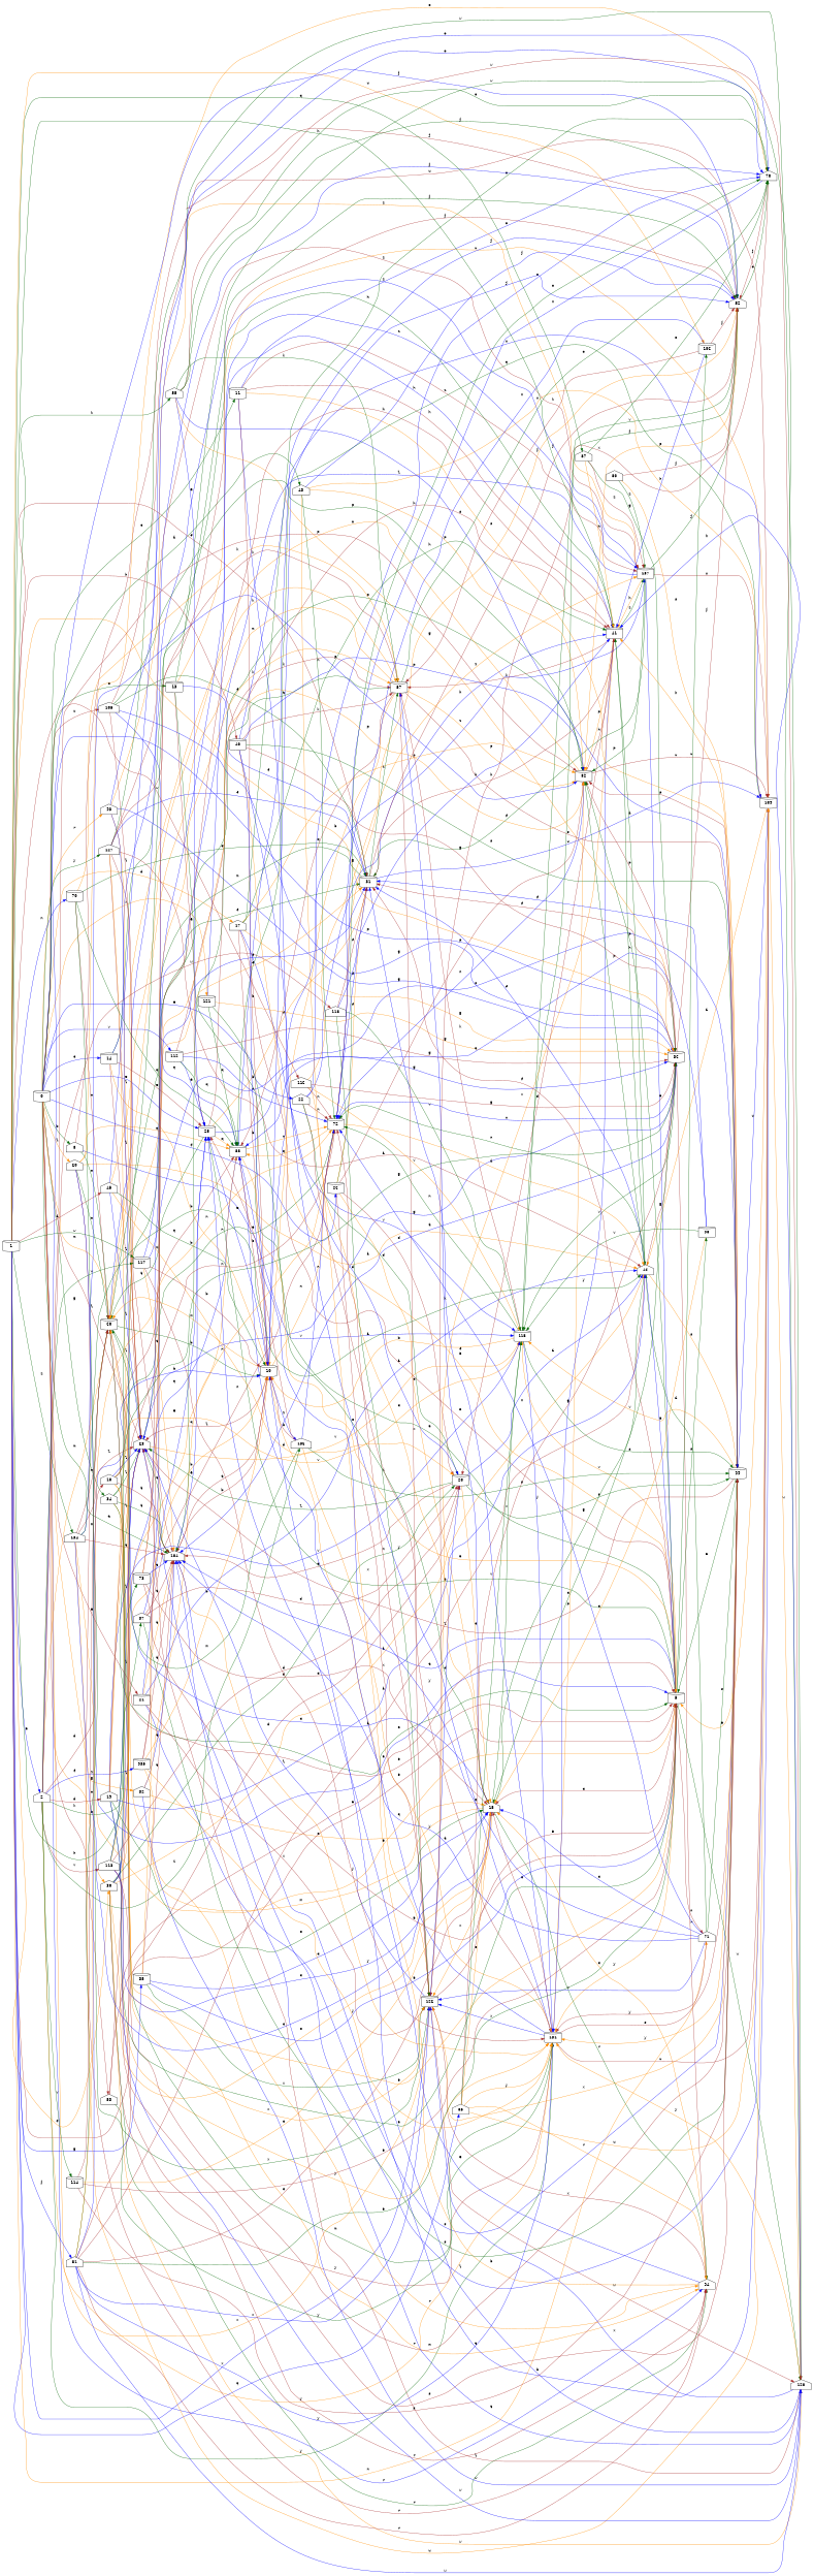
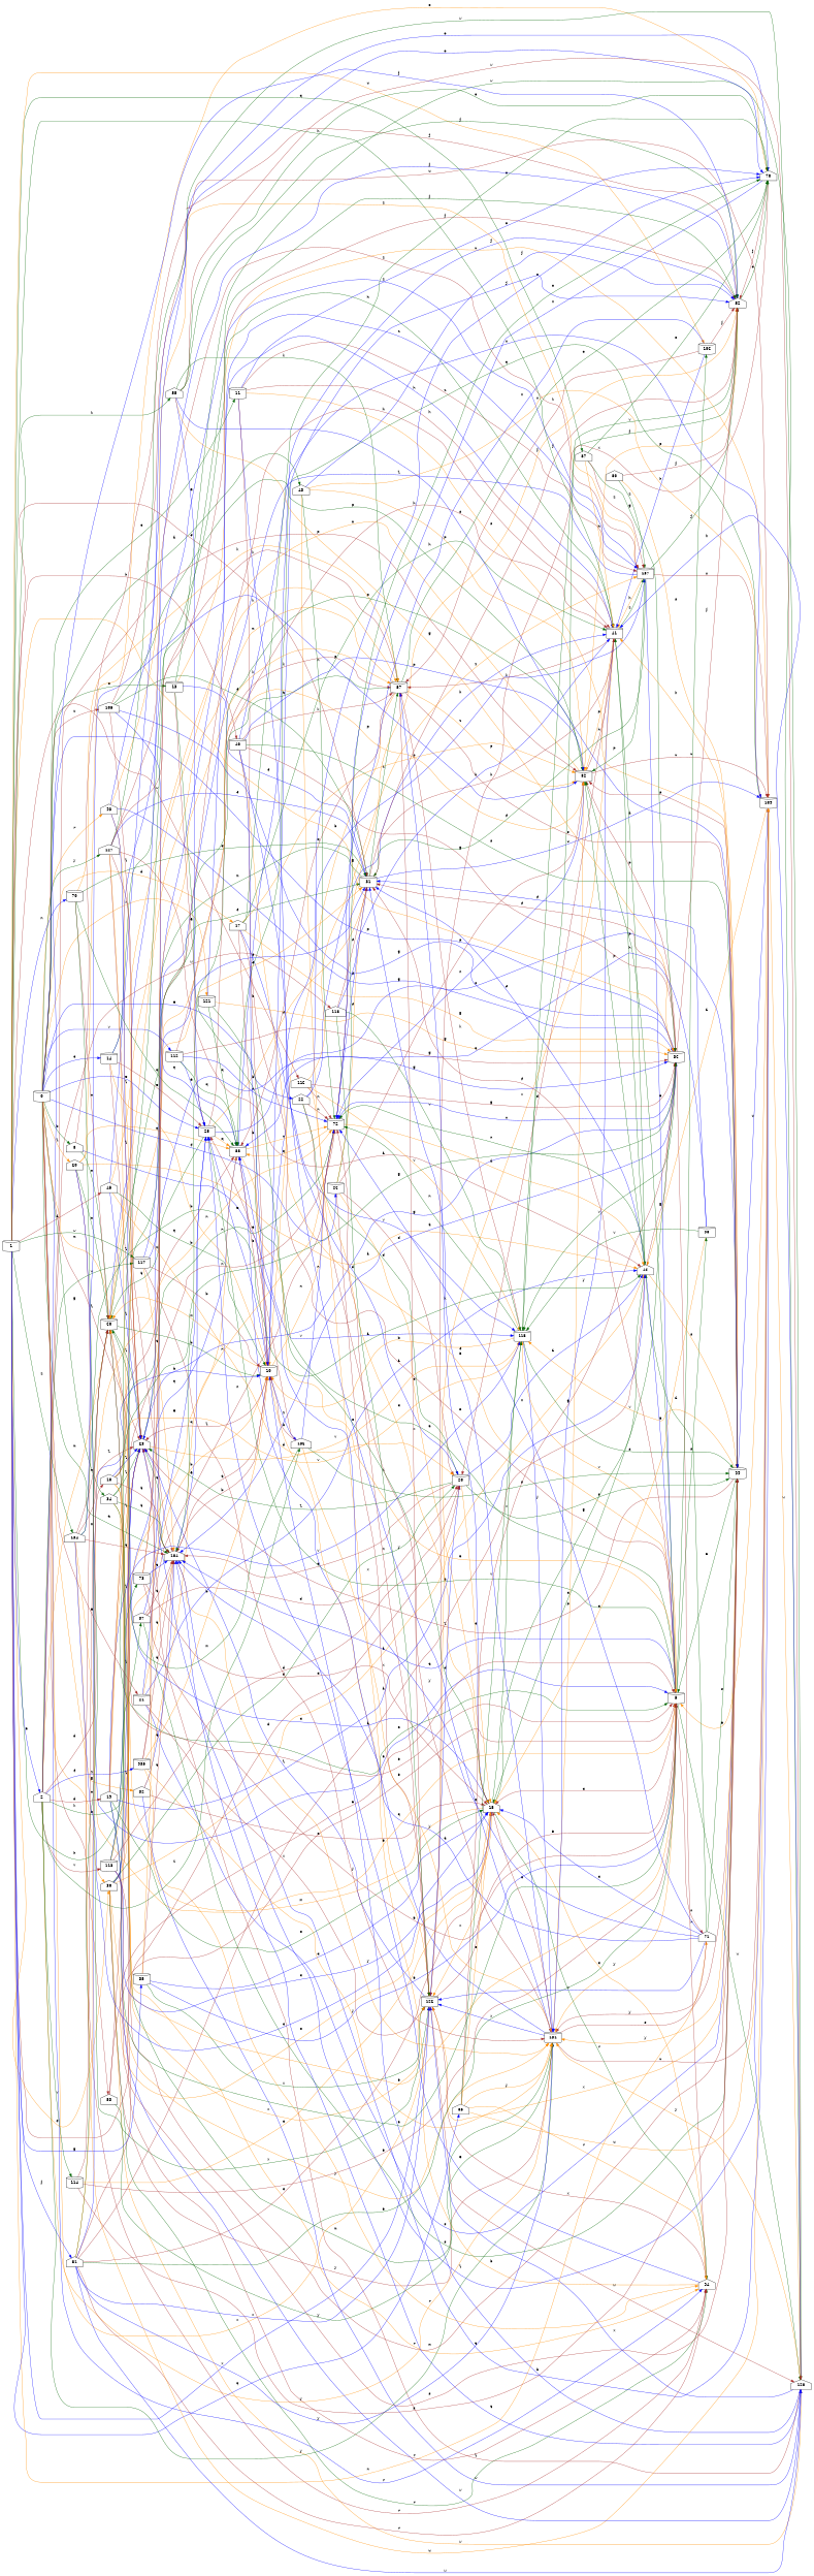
  strict digraph {
    fontname="DejaVu Sans Mono"
    rankdir=LR
    node [fontname="DejaVu Sans Mono" shape=cylinder]
    edge [color=brown fontname="DejaVu Sans Mono"]
    8 [shape=house]
    0
    11
    13
    14
    17 [shape=house]
    21
    22 [shape=house]
    25
    26
    30 [shape=house]
    32 [shape=house]
    34 [shape=house]
    43 [shape=house]
    53 [shape=house]
    60 [shape=house]
    63 [shape=house]
    68
    93 [shape=house]
    94 [shape=house]
    104 [shape=house]
    105 [shape=house]
    112
    121
    127 [shape=house]
    131
    36
    115
    109
    41
    10
    137
    78 [shape=house]
    99
    5
    31
    120 [shape=house]
    82
    126
    46 [shape=house]
    72
    20
    88
    15 [shape=house]
    52 [shape=house]
    80 [shape=house]
    57
    1
    2 [shape=house]
    35
    37 [shape=house]
    40
    45 [shape=house]
    51 [shape=house]
    55 [shape=house]
    70
    71 [shape=house]
    85 [shape=house]
    87 [shape=house]
    106
    116 [shape=house]
    117
    134 [shape=house]
    18 [shape=house]
    19 [shape=house]
    73
-   113 [shape=house]
+   113
    114
    118 [shape=house]
    n70 [label=935]
    136 [shape=house]
    98
    8 -> 68 [color=darkgreen label=m]
    8 -> 115 [color=blue label=v]
    8 -> 109 [label=u]
    0 -> 8 [color=darkgreen label=b]
    0 -> 11 [color=darkgreen label=c]
    0 -> 13 [color=darkgreen label=c]
    0 -> 14 [color=blue label=c]
    0 -> 17 [color=darkorange label=d]
    0 -> 21 [label=e]
    0 -> 22 [color=blue label=e]
    0 -> 25 [color=blue label=e]
    0 -> 26 [color=blue label=f]
    0 -> 30 [color=darkorange label=f]
    0 -> 32 [color=darkorange label=g]
    0 -> 34 [color=darkgreen label=g]
    0 -> 43 [color=darkgreen label=i]
    0 -> 53 [label=k]
    0 -> 60 [color=darkorange label=l]
    0 -> 63 [label=l]
    0 -> 68 [color=darkorange label=m]
    0 -> 93 [color=darkorange label=r]
    0 -> 94 [color=blue label=r]
    0 -> 104 [color=darkgreen label=t]
    0 -> 105 [label=u]
    0 -> 112 [color=blue label=v]
    0 -> 121 [color=darkorange label=x]
    0 -> 127 [color=darkgreen label=y]
    0 -> 131 [color=darkorange label=y]
    0 -> 36 [color=blue label=p]
    11 -> 131 [color=blue label=y]
    11 -> 41 [label=h]
    11 -> 10 [label=b]
    11 -> 137 [label=z]
    11 -> 78 [color=blue label=o]
    11 -> 99 [color=darkorange label=s]
    13 -> 25 [label=e]
    13 -> 109 [color=darkorange label=u]
    13 -> 5 [color=darkgreen label=a]
    13 -> 31 [color=blue label=f]
    13 -> 120 [color=darkgreen label=w]
    14 -> 25 [label=e]
    14 -> 63 [label=l]
    14 -> 41 [color=darkgreen label=h]
    14 -> 10 [color=darkorange label=b]
    14 -> 137 [color=blue label=z]
    17 -> 36 [color=darkorange label=g]
    17 -> 115 [color=blue label=v]
    17 -> 41 [color=darkgreen label=h]
    17 -> 10 [label=b]
    17 -> 78 [color=darkgreen label=o]
    17 -> 5 [label=a]
    17 -> 82 [color=darkorange label=p]
    21 -> 25 [color=blue label=e]
    21 -> 104 [color=darkorange label=t]
    21 -> 99 [color=blue label=s]
    21 -> 126 [label=x]
    21 -> 46 [color=blue label=i]
    22 -> 131 [label=y]
    22 -> 41 [color=blue label=h]
    22 -> 78 [color=blue label=o]
    22 -> 72 [label=n]
    22 -> 20 [color=darkgreen label=d]
    25 -> 68 [color=darkgreen label=m]
    25 -> 41 [label=h]
    25 -> 99 [color=blue label=s]
    25 -> 5 [color=darkgreen label=a]
    25 -> 31 [color=darkorange label=f]
    25 -> 88 [color=darkorange label=q]
    26 -> 78 [color=darkgreen label=o]
    26 -> 31 [color=darkorange label=f]
    26 -> 82 [label=p]
    26 -> 126 [label=x]
    26 -> 20 [label=d]
    26 -> 15 [color=darkorange label=c]
    30 -> 63 [color=blue label=l]
    30 -> 94 [color=darkgreen label=r]
    30 -> 131 [label=y]
    30 -> 10 [color=darkorange label=b]
    30 -> 31 [color=darkgreen label=f]
    30 -> 120 [color=darkorange label=w]
    30 -> 46 [color=darkorange label=i]
    30 -> 20 [color=darkgreen label=d]
    30 -> 88 [color=blue label=q]
    30 -> 15 [color=darkorange label=c]
    32 -> 104 [color=blue label=t]
    32 -> 120 [color=blue label=w]
    32 -> 88 [color=darkorange label=q]
-   32 -> 15 [color=darkorange label=c]
+   32 -> 15 [label=c]
    34 -> 63 [color=darkgreen label=l]
    34 -> 104 [color=darkgreen label=t]
    34 -> 131 [color=darkorange label=y]
    34 -> 5 [color=darkgreen label=a]
    34 -> 72 [color=darkgreen label=n]
    43 -> 109 [color=darkorange label=u]
    43 -> 82 [color=darkorange label=p]
    43 -> 126 [color=darkorange label=x]
    43 -> 72 [color=darkgreen label=n]
    43 -> 52 [color=blue label=j]
    53 -> 63 [label=l]
    53 -> 5 [label=a]
    53 -> 126 [color=darkgreen label=x]
    60 -> 68 [color=darkgreen label=m]
    60 -> 94 [label=r]
    60 -> 78 [color=darkorange label=o]
    60 -> 5 [color=blue label=a]
    60 -> 46 [color=darkorange label=i]
    60 -> 88 [color=darkorange label=q]
    63 -> 104 [color=darkgreen label=t]
    63 -> 36 [color=blue label=g]
    63 -> 115 [color=darkorange label=v]
    63 -> 82 [color=darkgreen label=p]
    68 -> 63 [color=darkgreen label=l]
    68 -> 10 [color=darkgreen label=b]
    68 -> 5 [label=a]
    68 -> 52 [color=blue label=j]
    93 -> 63 [color=darkorange label=l]
    93 -> 36 [color=blue label=g]
    93 -> 137 [color=darkorange label=z]
    93 -> 78 [color=blue label=o]
    93 -> 15 [color=blue label=c]
    94 -> 25 [color=blue label=e]
    94 -> 10 [color=darkorange label=b]
    94 -> 126 [label=x]
    94 -> 15 [color=darkorange label=c]
    104 -> 25 [color=blue label=e]
    104 -> 131 [color=darkorange label=y]
    104 -> 10 [label=b]
    105 -> 63 [label=l]
    105 -> 36 [color=blue label=g]
    105 -> 31 [color=darkgreen label=f]
    105 -> 82 [color=darkgreen label=p]
    105 -> 88 [color=blue label=q]
    105 -> 52 [label=j]
    112 -> 25 [color=blue label=e]
    112 -> 36 [label=g]
    112 -> 72 [color=blue label=n]
    112 -> 88 [color=darkgreen label=q]
    112 -> 57 [label=k]
    121 -> 36 [color=darkorange label=g]
    121 -> 41 [color=blue label=h]
    121 -> 88 [color=darkgreen label=q]
    121 -> 15 [color=darkgreen label=c]
    127 -> 63 [label=l]
    127 -> 94 [color=darkorange label=r]
    127 -> 104 [label=t]
    127 -> 137 [label=z]
    127 -> 31 [color=blue label=f]
    127 -> 120 [color=darkgreen label=w]
    127 -> 46 [label=i]
    127 -> 57 [label=k]
    131 -> 68 [color=darkgreen label=m]
    131 -> 109 [label=u]
    131 -> 99 [label=s]
    131 -> 31 [color=blue label=f]
    131 -> 82 [color=darkorange label=p]
    131 -> 126 [color=blue label=x]
    131 -> 88 [color=blue label=q]
    131 -> 15 [label=c]
    36 -> 94 [label=r]
    36 -> 104 [color=blue label=t]
    36 -> 115 [color=darkgreen label=v]
    36 -> 31 [label=f]
    36 -> 82 [label=p]
    36 -> 72 [color=blue label=n]
    36 -> 52 [label=j]
    115 -> 131 [color=blue label=y]
    115 -> 10 [color=darkorange label=b]
    115 -> 99 [color=darkgreen label=s]
    115 -> 72 [color=darkgreen label=n]
    115 -> 52 [color=darkgreen label=j]
    115 -> 57 [label=k]
    109 -> 63 [color=blue label=l]
    109 -> 104 [color=blue label=t]
    109 -> 5 [color=darkorange label=a]
    109 -> 120 [color=darkorange label=w]
    109 -> 46 [color=darkorange label=i]
    109 -> 88 [color=darkgreen label=q]
    41 -> 131 [color=blue label=y]
    41 -> 137 [color=darkgreen label=z]
    41 -> 82 [color=darkorange label=p]
    41 -> 126 [color=darkorange label=x]
    41 -> 46 [color=darkgreen label=i]
    41 -> 20 [label=d]
    41 -> 57 [label=k]
    10 -> 25 [color=blue label=e]
    10 -> 63 [label=l]
    10 -> 68 [color=darkorange label=m]
    10 -> 104 [label=t]
    10 -> 137 [color=blue label=z]
    10 -> 72 [color=darkorange label=n]
    10 -> 52 [color=blue label=j]
    10 -> 136 [color=blue label=z]
    137 -> 63 [color=blue label=l]
    137 -> 109 [label=u]
    137 -> 41 [color=darkorange label=h]
    137 -> 5 [color=blue label=a]
    137 -> 31 [color=darkgreen label=f]
    137 -> 82 [color=darkgreen label=p]
    137 -> 52 [color=darkgreen label=j]
    78 -> 126 [label=x]
    78 -> 72 [color=blue label=n]
    78 -> 52 [label=j]
    99 -> 63 [label=l]
    99 -> 68 [label=m]
    99 -> 131 [color=darkorange label=y]
    99 -> 115 [color=darkorange label=v]
    99 -> 109 [color=blue label=u]
    99 -> 41 [color=darkorange label=h]
    99 -> 5 [color=darkgreen label=a]
    99 -> 82 [label=p]
    99 -> 126 [color=darkorange label=x]
    5 -> 104 [color=blue label=t]
    5 -> 131 [color=darkorange label=y]
    5 -> 115 [color=darkorange label=v]
    5 -> 31 [label=f]
    5 -> 120 [color=darkgreen label=w]
    5 -> 82 [color=darkgreen label=p]
    5 -> 15 [label=c]
    5 -> 71 [label=n]
    5 -> 106 [color=darkgreen label=u]
    5 -> 98 [color=darkgreen label=s]
    31 -> 68 [color=darkgreen label=m]
    31 -> 109 [color=blue label=u]
    31 -> 41 [label=h]
    31 -> 52 [label=j]
    31 -> 57 [color=darkgreen label=k]
    120 -> 63 [label=l]
    120 -> 104 [color=blue label=t]
    120 -> 131 [color=darkorange label=y]
    120 -> 41 [color=blue label=h]
    120 -> 10 [color=blue label=b]
    120 -> 126 [color=blue label=x]
    82 -> 68 [color=darkorange label=m]
    82 -> 109 [label=u]
    82 -> 41 [label=h]
    82 -> 72 [color=blue label=n]
    126 -> 63 [color=blue label=l]
    126 -> 5 [label=a]
    126 -> 120 [label=w]
    126 -> 72 [label=n]
    126 -> 20 [color=blue label=d]
    46 -> 36 [label=g]
    46 -> 41 [color=darkgreen label=h]
    46 -> 99 [color=darkorange label=s]
    46 -> 5 [color=blue label=a]
    46 -> 31 [color=blue label=f]
    46 -> 82 [color=darkgreen label=p]
    46 -> 72 [color=darkgreen label=n]
    46 -> 15 [color=darkgreen label=c]
    72 -> 31 [color=blue label=f]
    72 -> 46 [color=darkorange label=i]
    72 -> 88 [color=darkorange label=q]
    72 -> 52 [color=darkorange label=j]
    20 -> 63 [color=darkgreen label=l]
    20 -> 104 [label=t]
    20 -> 99 [color=darkgreen label=s]
    20 -> 46 [color=blue label=i]
    20 -> 15 [color=darkorange label=c]
    88 -> 10 [label=b]
    88 -> 5 [color=darkorange label=a]
    88 -> 72 [color=darkorange label=n]
    88 -> 52 [color=blue label=j]
    15 -> 68 [color=darkorange label=m]
    15 -> 94 [color=darkgreen label=r]
    15 -> 36 [color=darkgreen label=g]
    15 -> 115 [color=darkgreen label=v]
    15 -> 126 [color=darkorange label=x]
    15 -> 57 [color=blue label=k]
    52 -> 115 [color=darkgreen label=v]
    52 -> 78 [color=darkgreen label=o]
    52 -> 82 [color=darkorange label=p]
    80 -> 137 [color=darkgreen label=z]
    80 -> 99 [color=darkorange label=s]
    80 -> 52 [label=j]
    57 -> 68 [color=darkorange label=m]
    57 -> 104 [color=darkgreen label=t]
    57 -> 10 [color=darkorange label=b]
    57 -> 78 [color=darkgreen label=o]
    57 -> 99 [label=s]
    57 -> 82 [color=darkorange label=p]
    57 -> 126 [label=x]
    57 -> 88 [label=q]
    1 -> 30 [color=darkorange label=f]
    1 -> 36 [color=darkorange label=g]
    1 -> 41 [color=darkgreen label=h]
    1 -> 5 [label=a]
    1 -> 31 [label=f]
    1 -> 126 [color=blue label=x]
    1 -> 2 [color=blue label=a]
    1 -> 35 [color=blue label=g]
    1 -> 37 [color=darkgreen label=h]
    1 -> 40 [label=h]
    1 -> 45 [label=i]
    1 -> 51 [color=blue label=j]
    1 -> 55 [color=darkgreen label=k]
    1 -> 70 [color=blue label=n]
    1 -> 71 [color=darkorange label=n]
    1 -> 85 [color=blue label=q]
    1 -> 87 [color=darkgreen label=q]
    1 -> 106 [color=darkorange label=u]
    1 -> 116 [label=w]
    1 -> 117 [color=darkgreen label=w]
    1 -> 134 [color=darkgreen label=z]
    2 -> 68 [color=darkorange label=m]
    2 -> 131 [color=darkgreen label=y]
    2 -> 82 [label=p]
    2 -> 126 [color=darkorange label=x]
    2 -> 52 [color=blue label=j]
    2 -> 117 [color=darkgreen label=w]
    2 -> 18 [label=d]
    2 -> 19 [label=d]
    2 -> 73 [color=darkgreen label=o]
    2 -> 113 [label=v]
    2 -> 114 [color=darkgreen label=v]
    2 -> 118 [label=w]
    2 -> n70 [color=blue label=z]
    2 -> 136 [color=darkgreen label=z]
    35 -> 104 [label=t]
    35 -> 5 [color=blue label=a]
    35 -> 31 [color=darkorange label=f]
    35 -> 126 [color=darkgreen label=x]
    35 -> 15 [color=blue label=c]
    37 -> 104 [label=t]
    37 -> 99 [color=darkgreen label=s]
    37 -> 31 [color=blue label=f]
    37 -> 72 [label=n]
    37 -> 20 [label=d]
    40 -> 36 [label=g]
    40 -> 109 [color=blue label=u]
    40 -> 10 [color=blue label=b]
    40 -> 99 [color=darkgreen label=s]
    40 -> 5 [color=darkorange label=a]
    40 -> 82 [color=blue label=p]
    40 -> 20 [color=blue label=d]
    40 -> 57 [label=k]
    45 -> 63 [color=blue label=l]
    45 -> 10 [color=darkgreen label=b]
    45 -> 78 [color=blue label=o]
    45 -> 20 [color=darkorange label=d]
    45 -> 57 [color=darkorange label=k]
    51 -> 68 [color=darkgreen label=m]
    51 -> 94 [label=r]
    51 -> 131 [color=blue label=y]
    51 -> 10 [color=blue label=b]
    51 -> 5 [color=darkgreen label=a]
    51 -> 120 [color=blue label=w]
    51 -> 126 [color=blue label=x]
    51 -> 46 [label=i]
    51 -> 72 [color=darkorange label=n]
    51 -> 20 [label=d]
    51 -> 15 [label=c]
    55 -> 25 [color=blue label=e]
    55 -> 36 [color=darkorange label=g]
    55 -> 78 [color=darkgreen label=o]
    55 -> 99 [color=blue label=s]
    55 -> 120 [label=w]
    55 -> 52 [color=darkgreen label=j]
    55 -> 57 [color=darkgreen label=k]
    70 -> 68 [label=m]
    70 -> 131 [color=darkgreen label=y]
    70 -> 31 [color=darkgreen label=f]
    70 -> 88 [color=darkgreen label=q]
    70 -> 57 [color=darkorange label=k]
    71 -> 104 [color=blue label=t]
    71 -> 131 [label=y]
    71 -> 99 [color=darkgreen label=s]
    71 -> 126 [color=blue label=x]
    71 -> 46 [color=darkgreen label=i]
    71 -> 72 [color=blue label=n]
    71 -> 88 [color=blue label=q]
    71 -> 15 [color=blue label=c]
    85 -> 94 [color=darkorange label=r]
    85 -> 131 [color=darkorange label=y]
    85 -> 36 [label=g]
    85 -> 115 [color=darkgreen label=v]
    85 -> 109 [color=darkorange label=u]
    85 -> 15 [color=darkorange label=c]
    87 -> 36 [color=darkgreen label=g]
    87 -> 41 [color=darkorange label=h]
    87 -> 137 [label=z]
    87 -> 78 [color=darkgreen label=o]
    106 -> 41 [color=blue label=h]
    106 -> 72 [color=blue label=n]
    106 -> 52 [label=j]
    106 -> 57 [label=k]
    116 -> 36 [label=g]
    116 -> 115 [color=darkorange label=v]
    116 -> 137 [color=darkorange label=z]
    116 -> 72 [label=n]
    116 -> 15 [color=darkorange label=c]
    117 -> 104 [color=darkorange label=t]
    117 -> 131 [label=y]
    117 -> 36 [color=blue label=g]
    117 -> 10 [label=b]
    117 -> 137 [color=blue label=z]
    134 -> 63 [label=l]
    134 -> 68 [label=m]
    134 -> 104 [label=t]
    134 -> 109 [color=darkorange label=u]
    134 -> 5 [color=darkorange label=a]
    134 -> 82 [color=blue label=p]
    134 -> 46 [color=darkgreen label=i]
    134 -> 15 [color=blue label=c]
    18 -> 63 [color=blue label=l]
    18 -> 104 [label=t]
    18 -> 36 [color=darkgreen label=g]
    18 -> 115 [color=darkorange label=v]
    18 -> 5 [color=darkorange label=a]
    18 -> 126 [color=darkorange label=x]
    18 -> 88 [label=q]
    19 -> 63 [color=darkorange label=l]
    19 -> 115 [color=blue label=v]
    19 -> 5 [color=darkgreen label=a]
    19 -> 120 [color=blue label=w]
    19 -> 46 [color=blue label=i]
    19 -> 72 [label=n]
    19 -> 15 [color=darkgreen label=c]
    19 -> 57 [color=darkorange label=k]
    73 -> 104 [color=blue label=t]
    73 -> 5 [label=a]
    73 -> 82 [color=darkorange label=p]
    73 -> 15 [label=c]
    73 -> 52 [label=j]
    113 -> 63 [color=blue label=l]
    113 -> 94 [label=r]
    113 -> 99 [label=s]
    113 -> 72 [color=darkorange label=n]
    113 -> 20 [label=d]
    113 -> 15 [color=blue label=c]
    113 -> 52 [color=darkgreen label=j]
    114 -> 68 [label=m]
    114 -> 99 [label=s]
    114 -> 5 [label=a]
    114 -> 15 [color=darkorange label=c]
    118 -> 115 [color=darkgreen label=v]
    118 -> 41 [color=blue label=h]
    118 -> 31 [label=f]
    118 -> 126 [color=darkgreen label=x]
    n70 -> 94 [color=darkorange label=r]
    n70 -> 104 [label=t]
    n70 -> 131 [color=darkorange label=y]
    n70 -> 41 [label=h]
    n70 -> 10 [color=darkorange label=b]
    136 -> 25 [label=e]
    136 -> 68 [color=darkgreen label=m]
    136 -> 131 [color=darkorange label=y]
    136 -> 10 [label=b]
    136 -> 99 [color=darkgreen label=s]
    136 -> 72 [color=blue label=n]
    98 -> 115 [color=darkgreen label=v]
    98 -> 31 [color=blue label=f]
    98 -> 88 [color=blue label=q]
    98 -> 15 [color=darkorange label=c]
  }
